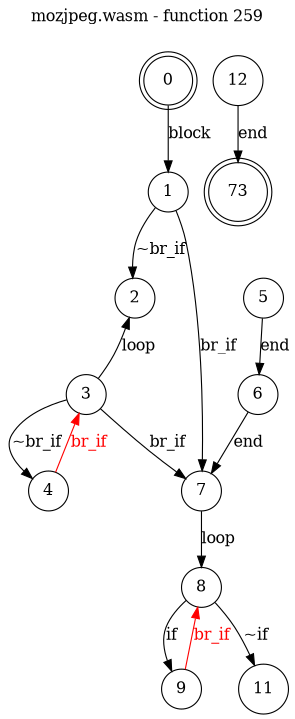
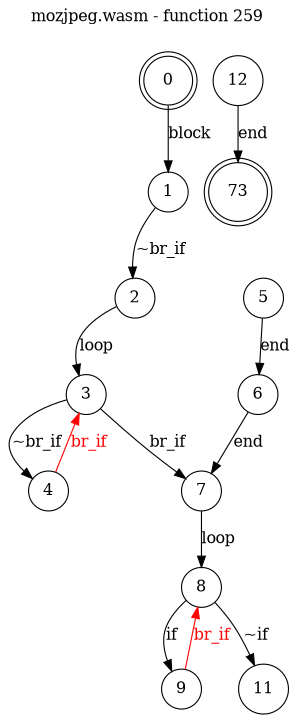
  digraph {
    label="mozjpeg.wasm - function 259"
    labelfontcolor=black
    labelfontname=Helvetica
    labelfontsize=16
    labelloc=t
    node [shape=circle]
    0 [shape=doublecircle]
    1
    2
    7
    n5 [label=73 shape=doublecircle]
    3
    8
    4
    9
    11
    5
    6
    12
    0 -> 1 [label=block]
    1 -> 2 [label="~br_if"]
-   1 -> 7 [label=br_if]
-   3 -> 2 [label=loop]
+   2 -> 3 [label=loop]
    7 -> 8 [label=loop]
    3 -> 7 [label=br_if]
    3 -> 4 [label="~br_if"]
    8 -> 9 [label=if]
    8 -> 11 [label="~if"]
    4 -> 3 [color=red fontcolor=red label=br_if]
    9 -> 8 [color=red fontcolor=red label=br_if]
    5 -> 6 [label=end]
    6 -> 7 [label=end]
    12 -> n5 [label=end]
  }
